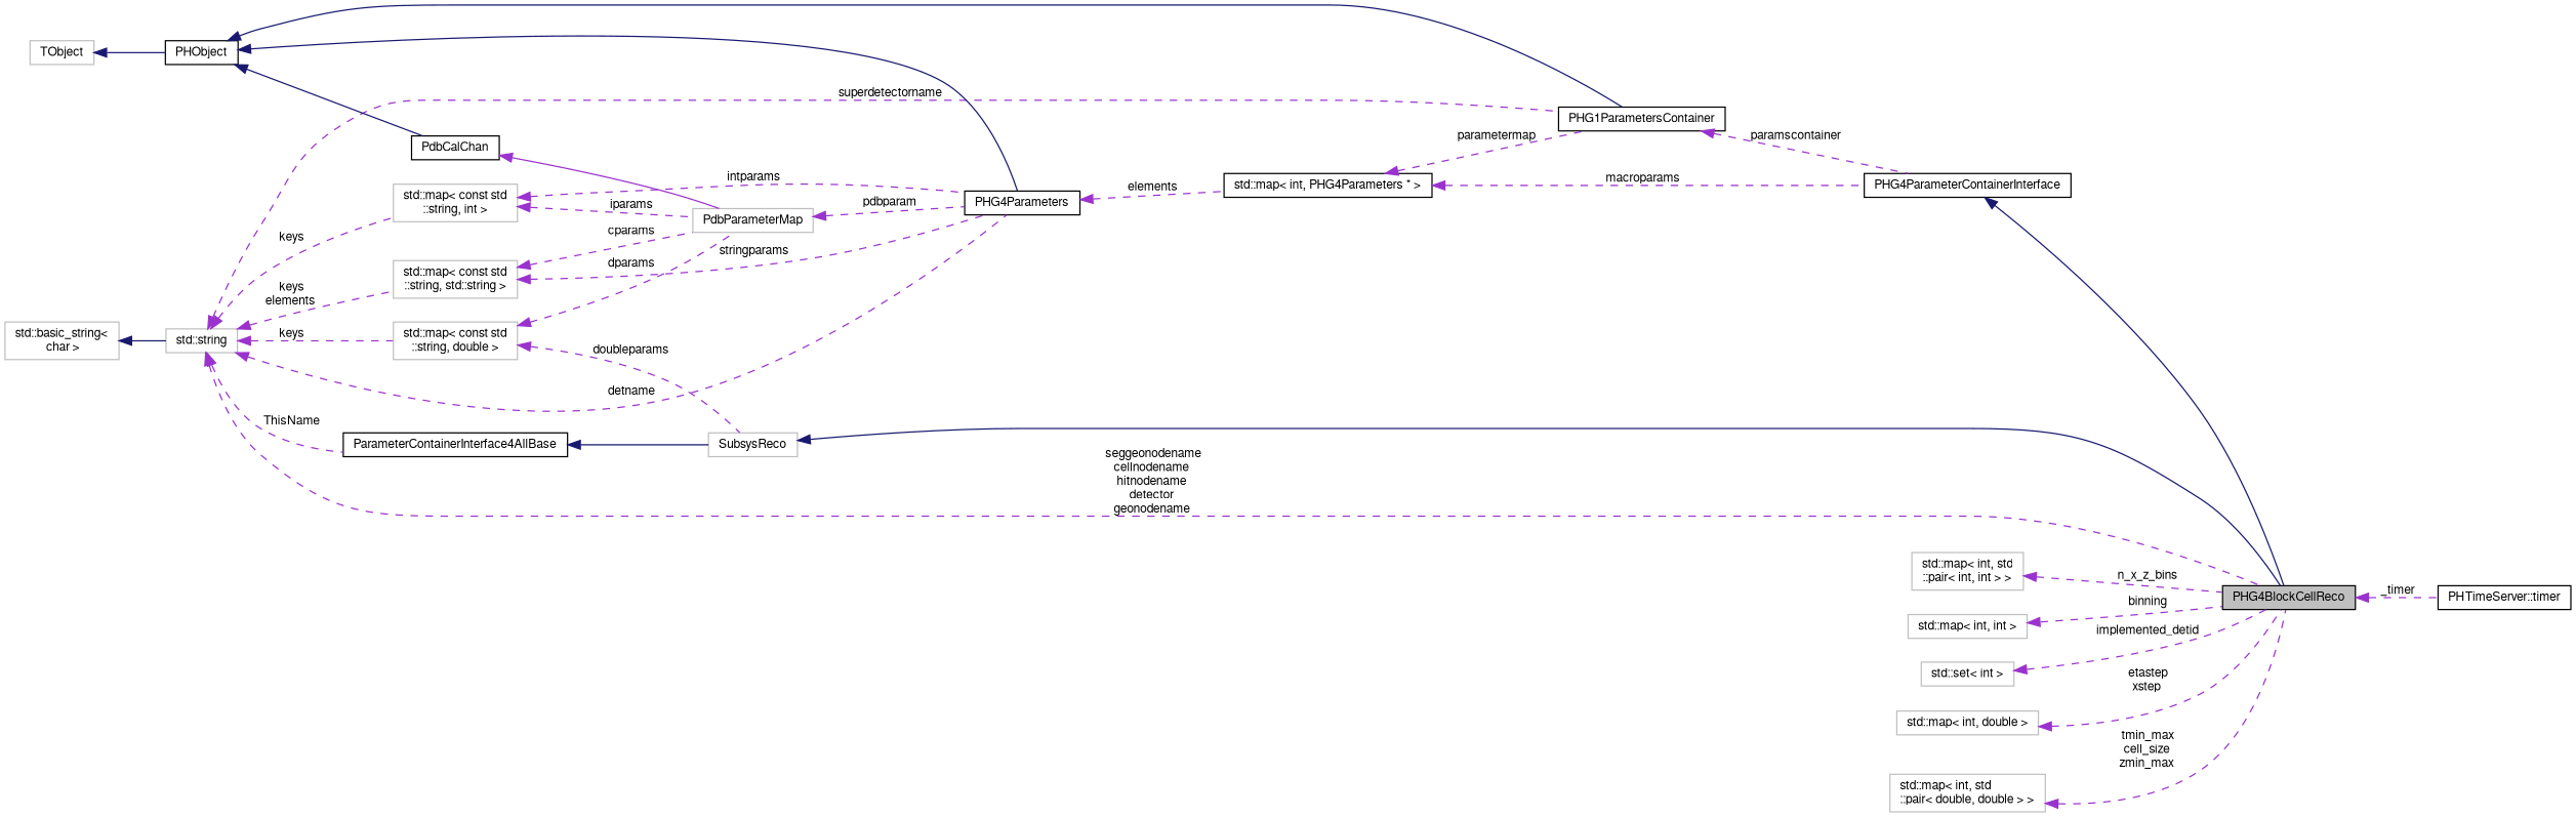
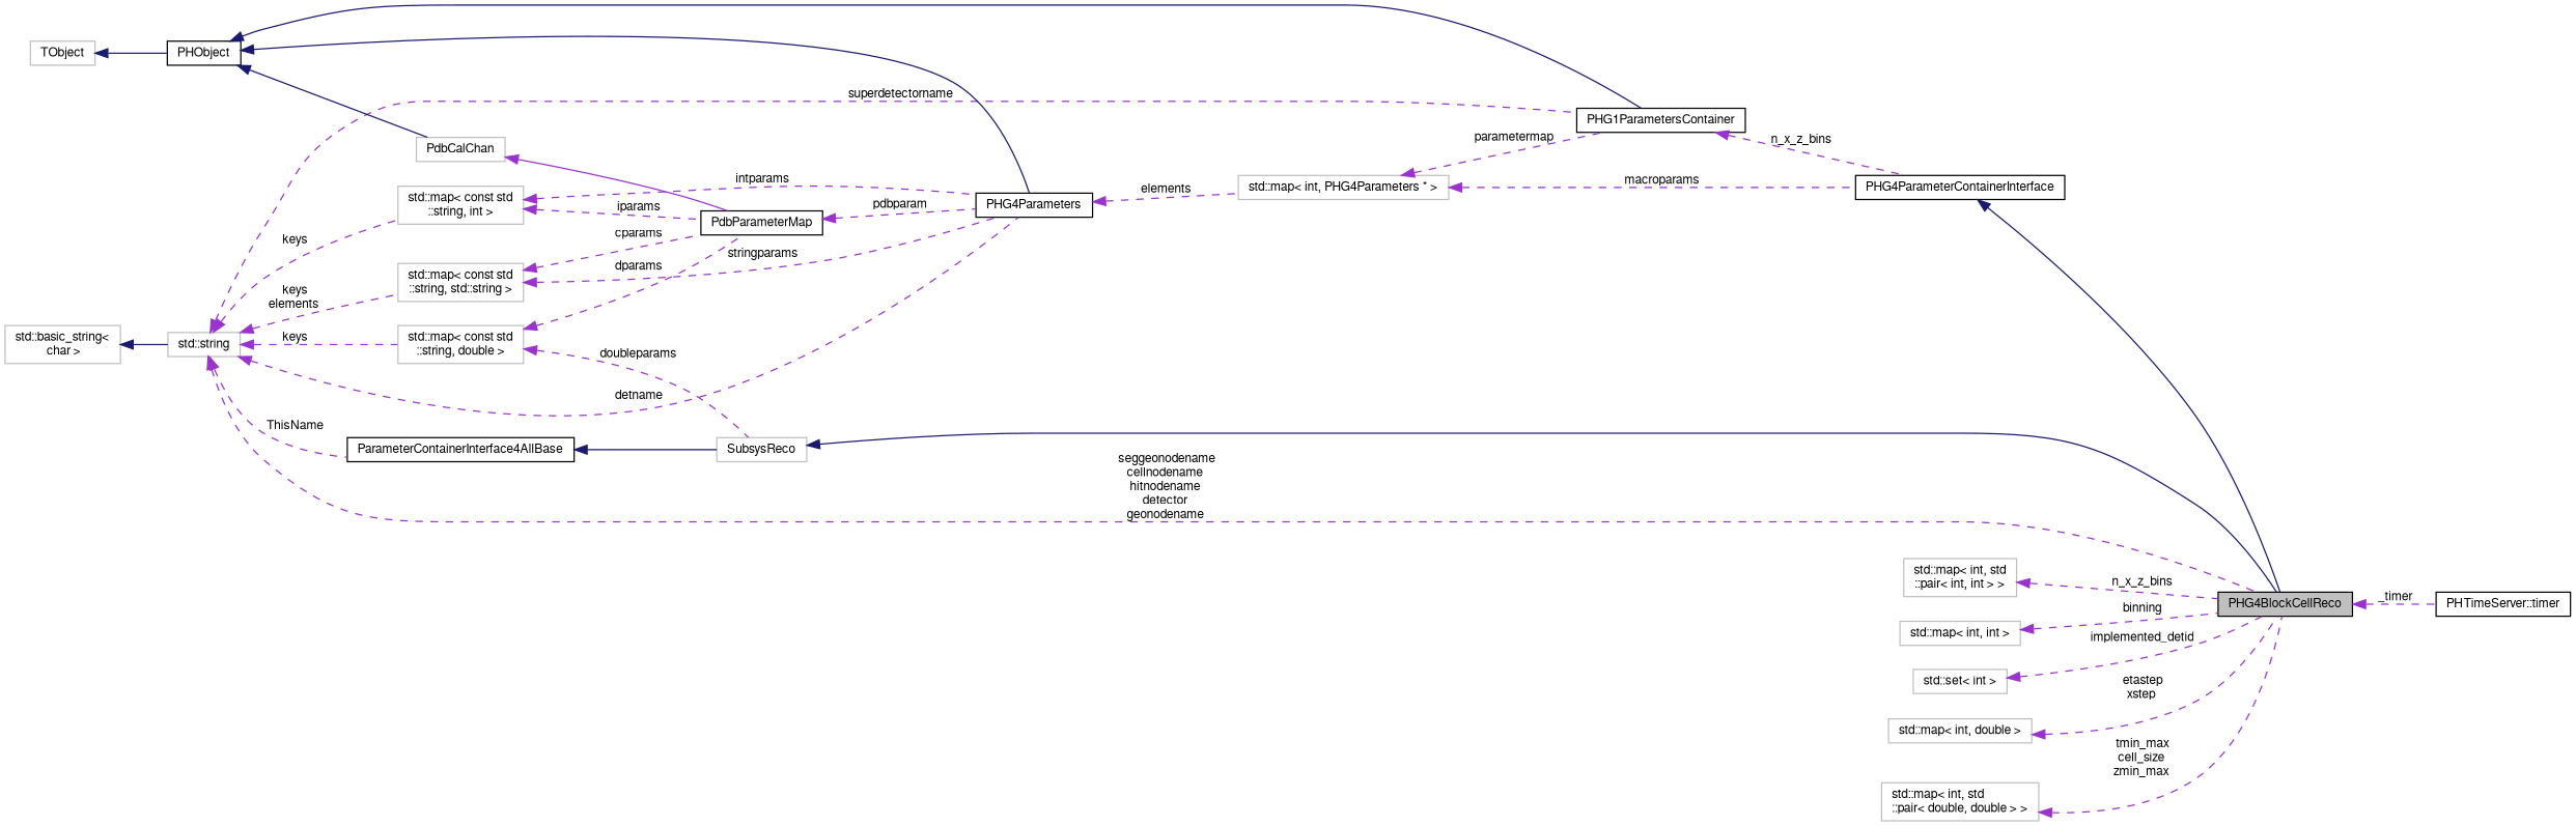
  digraph {
    rankdir=LR
    node [color=grey75 fontname=FreeSans fontsize=10 shape=record]
    edge [color=darkorchid3 dir=back fontname=FreeSans fontsize=10 labelfontname=FreeSans labelfontsize=10 style=dashed]
    n1 [color=black fillcolor=grey75 fontcolor=black height=0.2 label=PHG4BlockCellReco style=filled width=0.4]
    n2 [color=black height=0.2 label="PHTimeServer::timer" width=0.4]
    n3 [height=0.2 label=SubsysReco width=0.4]
    n4 [color=black height=0.2 label=ParameterContainerInterface4AllBase width=0.4]
    n5 [height=0.2 label="std::string" width=0.4]
    n6 [color=black height=0.2 label=PHG1ParametersContainer width=0.4]
    n7 [color=black height=0.2 label=PHG4Parameters width=0.4]
    n8 [height=0.2 label="std::map\< const std\l::string, double \>" width=0.4]
    n9 [height=0.2 label="std::map\< const std\l::string, int \>" width=0.4]
    n10 [height=0.2 label="std::map\< const std\l::string, std::string \>" width=0.4]
    n11 [color=black height=0.2 label=PHG4ParameterContainerInterface width=0.4]
-   n12 [color=black height=0.2 label="std::map\< int, PHG4Parameters * \>" width=0.4]
-   n13 [height=0.2 label=PdbParameterMap width=0.4]
+   n12 [height=0.2 label="std::map\< int, PHG4Parameters * \>" width=0.4]
+   n13 [color=black height=0.2 label=PdbParameterMap width=0.4]
    n14 [height=0.2 label="std::basic_string\<\l char \>" width=0.4]
    n15 [color=black height=0.2 label=PHObject width=0.4]
-   n16 [color=black height=0.2 label=PdbCalChan width=0.4]
+   n16 [height=0.2 label=PdbCalChan width=0.4]
    n17 [height=0.2 label=TObject width=0.4]
    n18 [height=0.2 label="std::map\< int, std\l::pair\< int, int \> \>" width=0.4]
    n19 [height=0.2 label="std::map\< int, int \>" width=0.4]
    n20 [height=0.2 label="std::set\< int \>" width=0.4]
    n21 [height=0.2 label="std::map\< int, double \>" width=0.4]
    n22 [height=0.2 label="std::map\< int, std\l::pair\< double, double \> \>" width=0.4]
    n1 -> n2 [label=" _timer"]
    n3 -> n1 [color=midnightblue style=solid]
    n4 -> n3 [color=midnightblue style=solid]
    n5 -> n1 [label=" seggeonodename\ncellnodename\nhitnodename\ndetector\ngeonodename"]
    n5 -> n4 [label=" ThisName"]
    n5 -> n6 [label=" superdetectorname"]
    n5 -> n7 [label=" detname"]
    n5 -> n8 [label=" keys"]
    n5 -> n9 [label=" keys"]
    n5 -> n10 [label=" keys\nelements"]
-   n6 -> n11 [label=" paramscontainer"]
+   n6 -> n11 [label=" n_x_z_bins"]
    n7 -> n12 [label=" elements"]
    n8 -> n3 [label=" doubleparams"]
    n8 -> n13 [label=" dparams"]
    n9 -> n7 [label=" intparams"]
    n9 -> n13 [label=" iparams"]
    n10 -> n7 [label=" stringparams"]
    n10 -> n13 [label=" cparams"]
    n11 -> n1 [color=midnightblue style=solid]
    n12 -> n6 [label=" parametermap"]
    n12 -> n11 [label=" macroparams"]
    n13 -> n7 [label=" pdbparam"]
    n14 -> n5 [color=midnightblue style=solid]
    n15 -> n6 [color=midnightblue style=solid]
    n15 -> n7 [color=midnightblue style=solid]
    n15 -> n16 [color=midnightblue style=solid]
    n16 -> n13 [style=solid]
    n17 -> n15 [color=midnightblue style=solid]
    n18 -> n1 [label=" n_x_z_bins"]
    n19 -> n1 [label=" binning"]
    n20 -> n1 [label=" implemented_detid"]
    n21 -> n1 [label=" etastep\nxstep"]
    n22 -> n1 [label=" tmin_max\ncell_size\nzmin_max"]
  }
